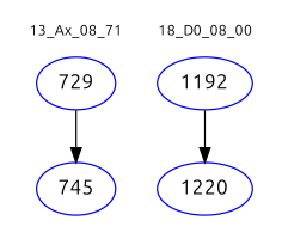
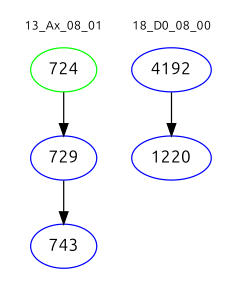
  digraph {
    fontname=Ubuntu
    node [color=blue fontname=Ubuntu]
    edge [color=black fontname=Ubuntu]
+   n1 [color=green label=724]
    n2 [label=729]
-   n3 [label=745]
-   n4 [label=1192]
+   n3 [label=743]
+   n4 [label=4192]
    n5 [label=1220]
    subgraph cluster_1 {
      color=white
      fontsize=10
-     label="13_Ax_08_71"
+     label="13_Ax_08_01"
+     n1
      n2
      n3
    }
    subgraph cluster_2 {
      color=white
      fontsize=10
      label="18_D0_08_00"
      n4
      n5
    }
+   n1 -> n2
    n2 -> n3
    n4 -> n5
  }
